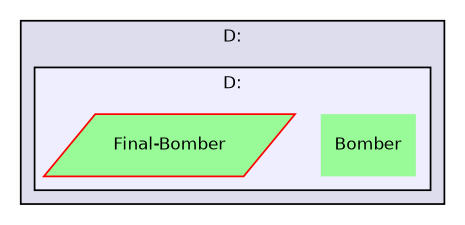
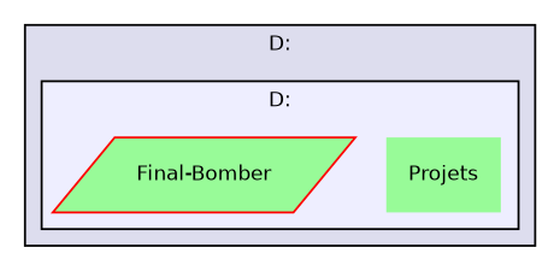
  digraph {
    compound=true
    node [fontname=Helvetica fontsize=10 style=filled fillcolor=palegreen]
-   n1 [label=Bomber shape=plaintext]
+   n1 [label=Projets shape=plaintext]
    n2 [color=red label="Final-Bomber" shape=parallelogram]
    subgraph cluster_1 {
      bgcolor="#ddddee"
      fontname=Helvetica
      fontsize=10
      label="D:"
      pencolor=black
      subgraph cluster_2 {
        bgcolor="#eeeeff"
        fontname=Helvetica
        fontsize=10
        pencolor=black
        n1
        n2
      }
    }
  }
